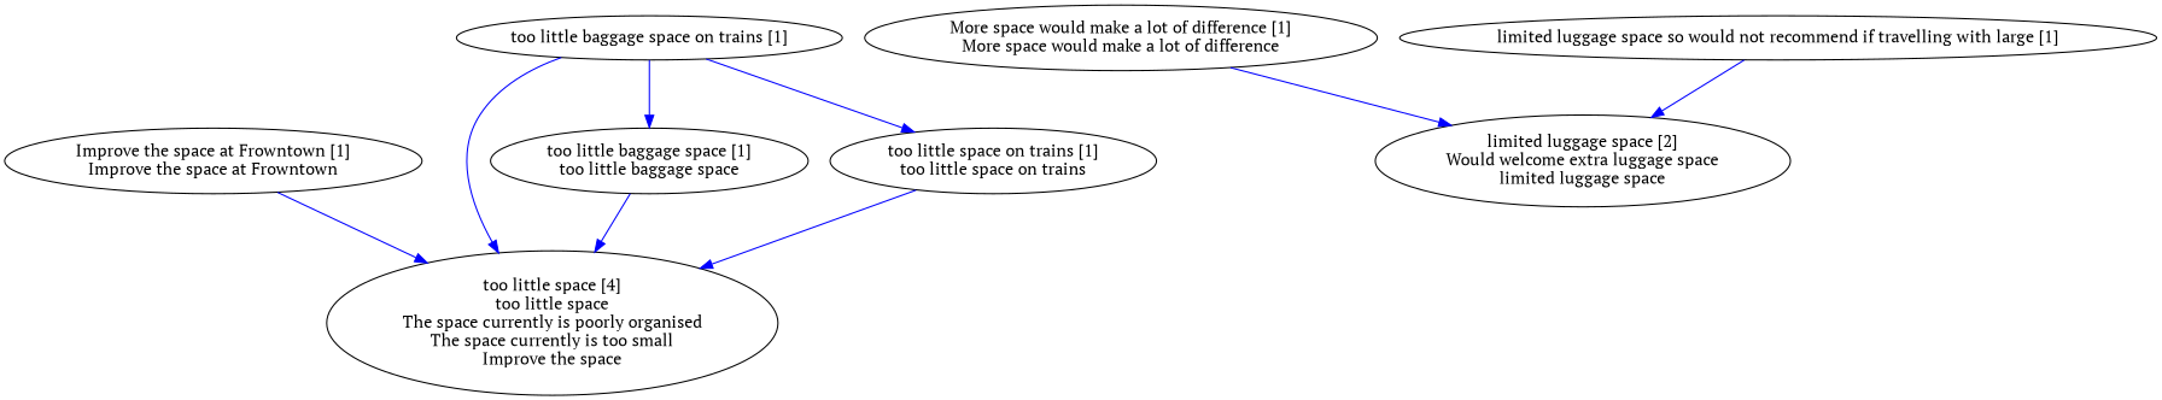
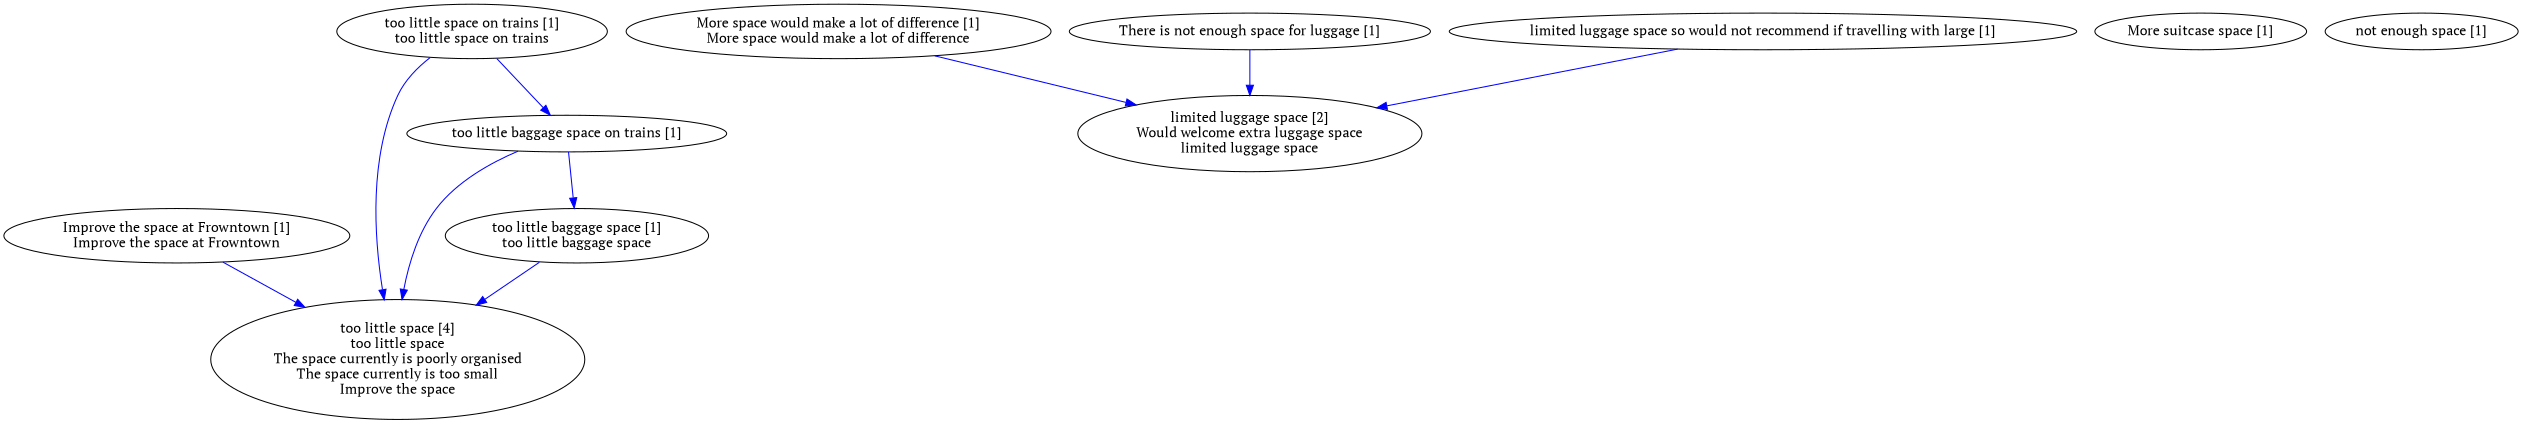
  digraph {
    fontname="PT Serif"
    node [fontname="PT Serif"]
    edge [color=blue fontname="PT Serif"]
    "Improve the space at Frowntown [1]\nImprove the space at Frowntown"
    "too little space [4]\ntoo little space\nThe space currently is poorly organised\nThe space currently is too small\nImprove the space"
    "More space would make a lot of difference [1]\nMore space would make a lot of difference"
    "limited luggage space [2]\nWould welcome extra luggage space\nlimited luggage space"
+   "More suitcase space [1]"
+   "There is not enough space for luggage [1]"
    "limited luggage space so would not recommend if travelling with large [1]"
+   "not enough space [1]"
    "too little baggage space on trains [1]"
    "too little baggage space [1]\ntoo little baggage space"
    "too little space on trains [1]\ntoo little space on trains"
    "Improve the space at Frowntown [1]\nImprove the space at Frowntown" -> "too little space [4]\ntoo little space\nThe space currently is poorly organised\nThe space currently is too small\nImprove the space"
    "More space would make a lot of difference [1]\nMore space would make a lot of difference" -> "limited luggage space [2]\nWould welcome extra luggage space\nlimited luggage space"
+   "There is not enough space for luggage [1]" -> "limited luggage space [2]\nWould welcome extra luggage space\nlimited luggage space"
    "limited luggage space so would not recommend if travelling with large [1]" -> "limited luggage space [2]\nWould welcome extra luggage space\nlimited luggage space"
    "too little baggage space on trains [1]" -> "too little space [4]\ntoo little space\nThe space currently is poorly organised\nThe space currently is too small\nImprove the space"
    "too little baggage space on trains [1]" -> "too little baggage space [1]\ntoo little baggage space"
-   "too little baggage space on trains [1]" -> "too little space on trains [1]\ntoo little space on trains"
+   "too little space on trains [1]\ntoo little space on trains" -> "too little baggage space on trains [1]"
    "too little baggage space [1]\ntoo little baggage space" -> "too little space [4]\ntoo little space\nThe space currently is poorly organised\nThe space currently is too small\nImprove the space"
    "too little space on trains [1]\ntoo little space on trains" -> "too little space [4]\ntoo little space\nThe space currently is poorly organised\nThe space currently is too small\nImprove the space"
  }
